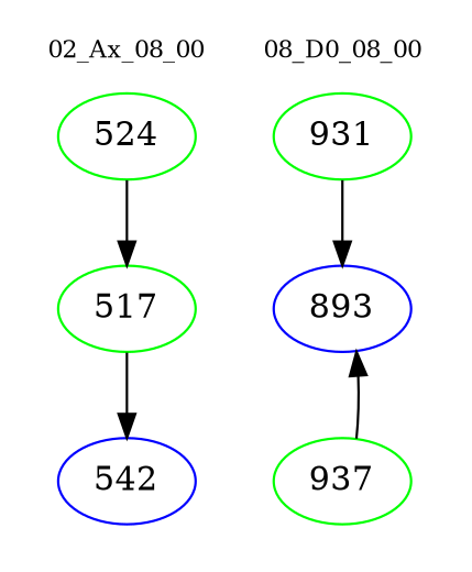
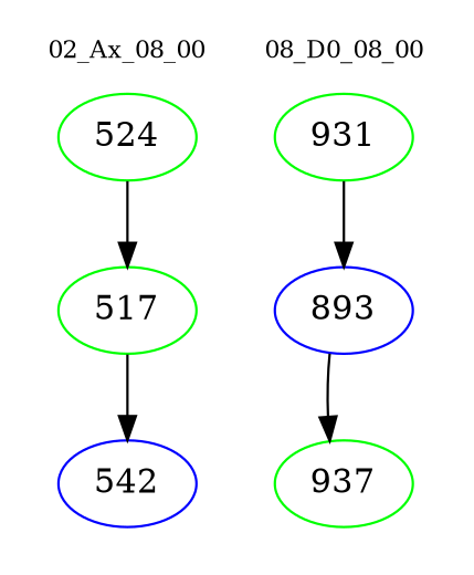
  digraph {
    node [color=green]
    edge [color=black]
    n1 [label=524]
    n2 [label=517]
    n3 [color=blue label=542]
    n4 [label=931]
    n5 [color=blue label=893]
    n6 [label=937]
    subgraph cluster_1 {
      color=white
      fontsize=10
      label="02_Ax_08_00"
      n1
      n2
      n3
    }
    subgraph cluster_2 {
      color=white
      fontsize=10
      label="08_D0_08_00"
      n4
      n5
      n6
    }
    n1 -> n2
    n2 -> n3
    n4 -> n5
-   n6 -> n5
+   n5 -> n6
  }
